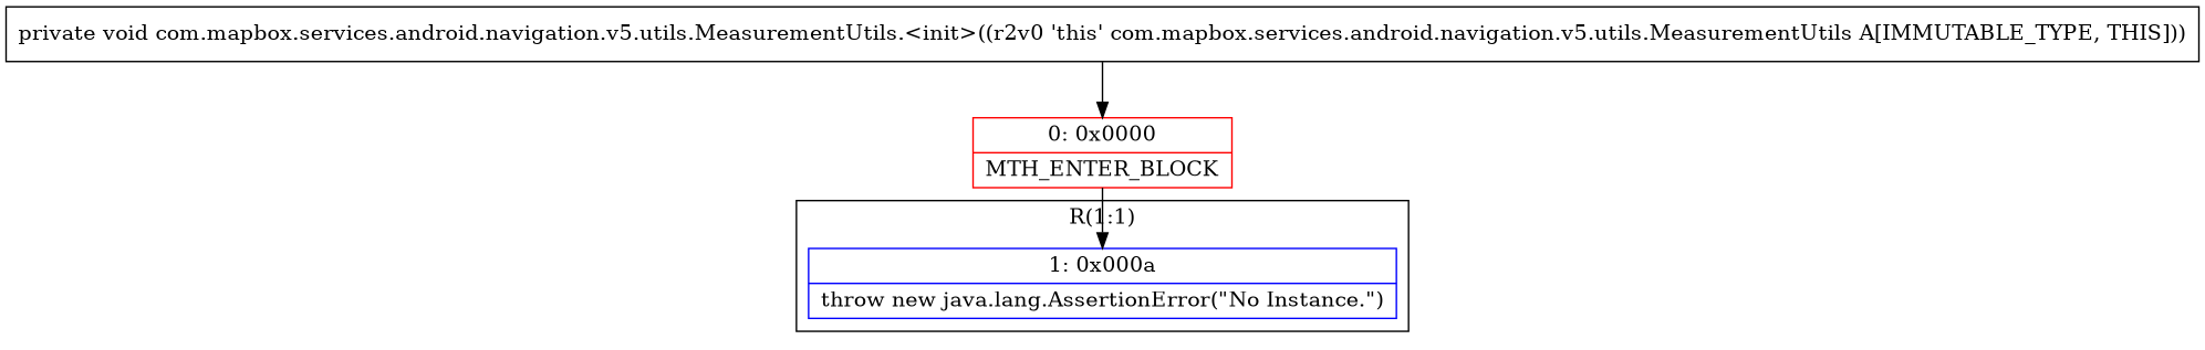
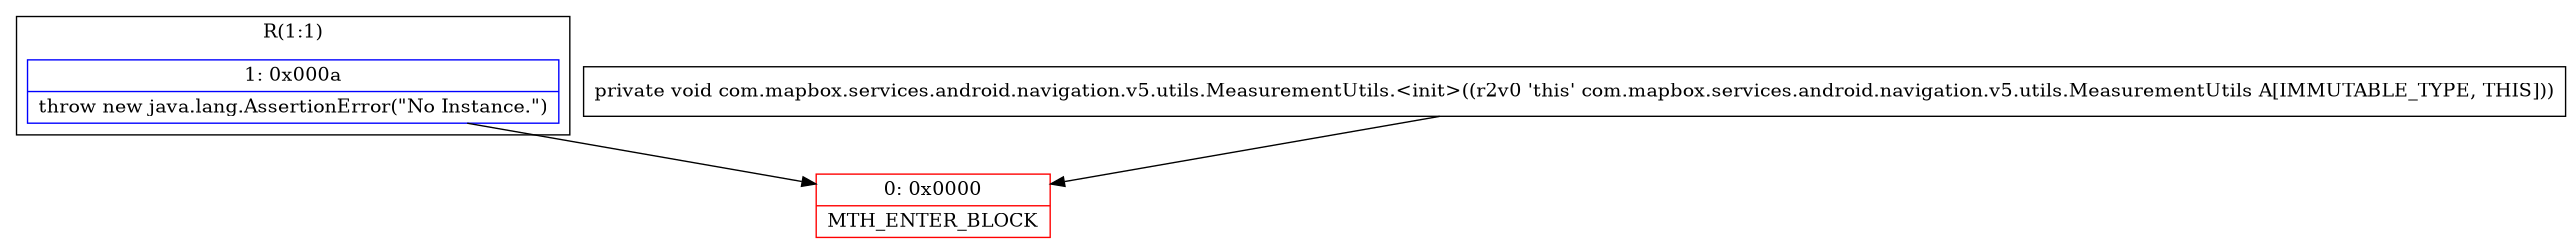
  digraph {
    node [shape=record]
    n1 [color=blue label="{1\:\ 0x000a|throw new java.lang.AssertionError(\"No Instance.\")\l}"]
    n2 [color=red label="{0\:\ 0x0000|MTH_ENTER_BLOCK\l}"]
    n3 [label="{private void com.mapbox.services.android.navigation.v5.utils.MeasurementUtils.\<init\>((r2v0 'this' com.mapbox.services.android.navigation.v5.utils.MeasurementUtils A[IMMUTABLE_TYPE, THIS])) }"]
    subgraph cluster_1 {
      label="R(1:1)"
      n1
    }
-   n2 -> n1
+   n1 -> n2
    n3 -> n2
  }
